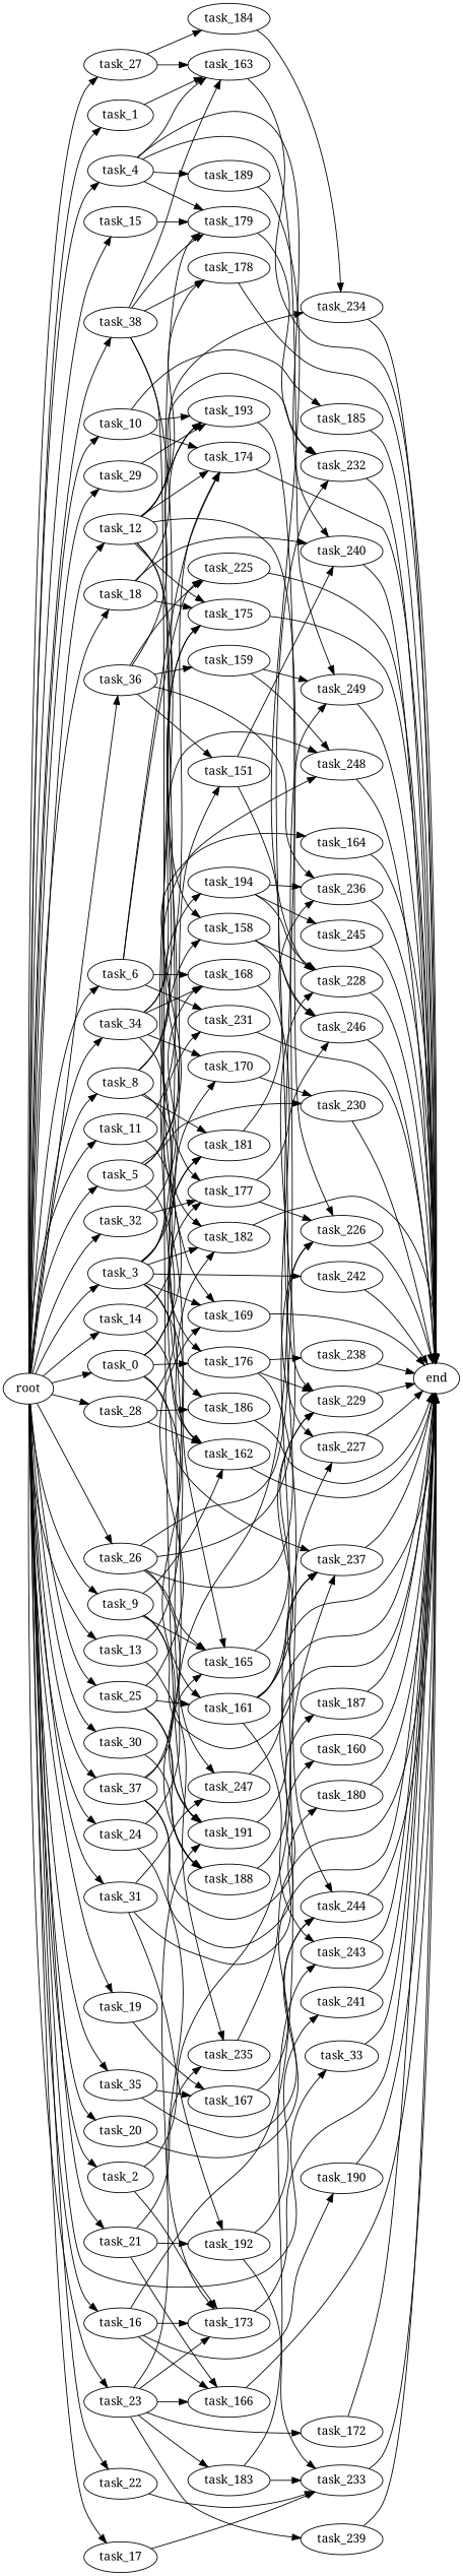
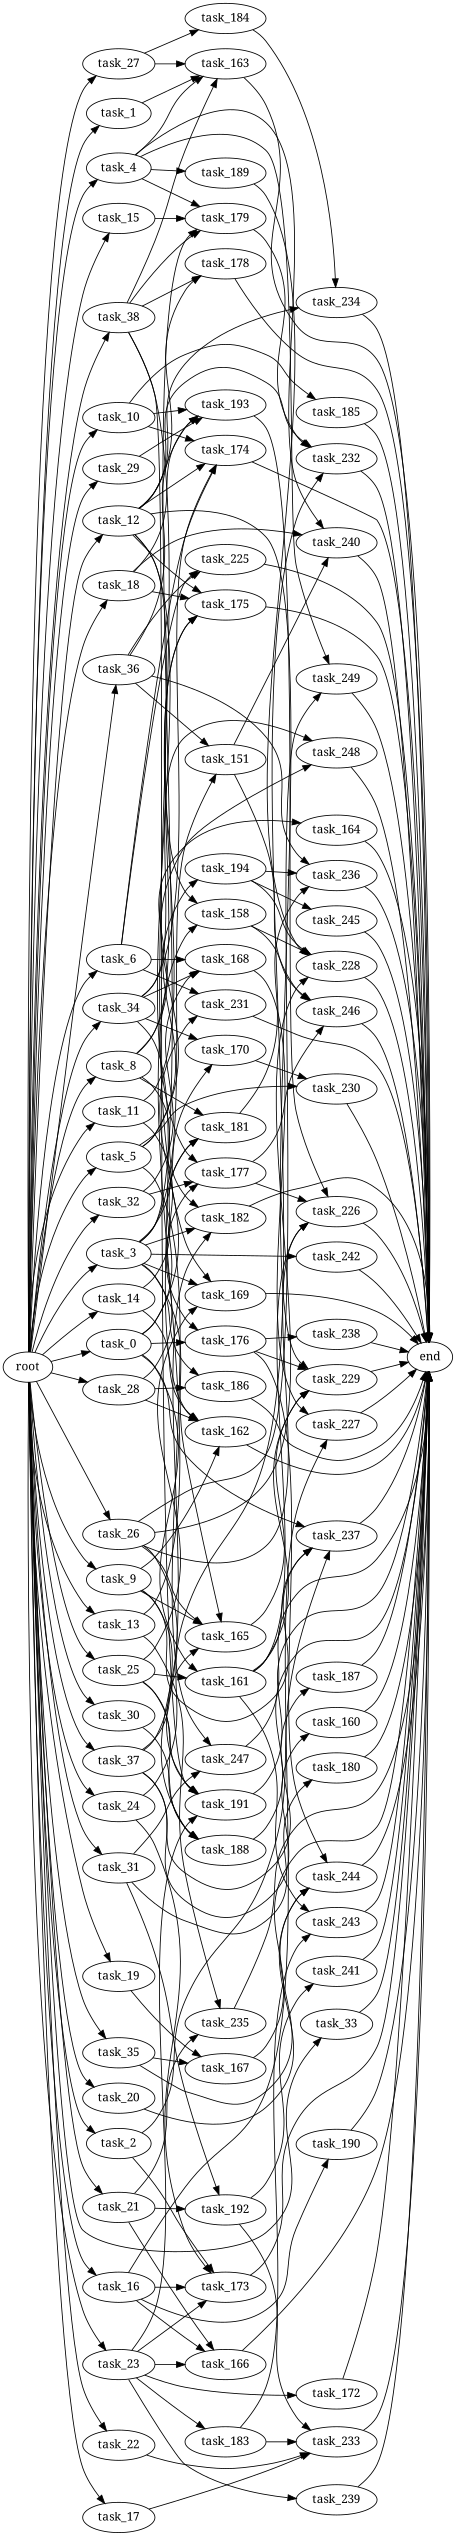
  digraph {
    fontname="Noto Serif"
    rankdir=LR
    node [fontname="Noto Serif"]
    edge [fontname="Noto Serif"]
    task_12
    task_234
    task_177
    task_158
    task_174
    task_232
    task_229
    task_175
    task_178
    end
    task_226
    task_246
    task_228
    task_160
    task_36
    task_225
    task_193
    n18 [label=task_151]
-   task_159
    task_236
    task_240
    task_249
    task_248
    task_180
    task_19
    task_167
    root
    task_10
    task_18
    task_1
    task_4
    task_33
    task_8
    task_15
    task_5
    task_27
    task_14
    task_21
    task_38
    task_16
    n41 [label=task_0]
    task_26
    task_30
    task_17
    task_31
    task_2
    task_35
    task_3
    task_22
    task_29
    task_28
    task_23
    task_25
    task_6
    task_32
    task_20
    task_9
    task_37
    task_34
    task_13
    task_24
    task_11
    task_185
    task_163
    task_189
    task_179
    task_164
    task_182
    task_181
    task_194
    task_247
    task_230
    task_184
    task_162
    task_235
    task_192
    task_166
    task_191
    task_169
    task_227
    task_190
    task_173
    task_161
    task_237
    task_176
    task_231
    task_165
    task_188
    task_233
    task_244
    task_242
    task_170
    task_186
    task_183
    task_239
    task_172
    task_168
    task_187
    task_243
    task_245
    task_241
    task_238
    task_12 -> task_234
    task_12 -> task_177
    task_12 -> task_158
    task_12 -> task_174
    task_12 -> task_232
    task_12 -> task_229
    task_12 -> task_175
    task_12 -> task_178
    task_234 -> end
    task_177 -> task_226
    task_177 -> task_246
    task_158 -> task_246
    task_158 -> task_228
    task_174 -> end
    task_232 -> end
    task_229 -> end
    task_175 -> end
    task_178 -> end
    task_226 -> end
    task_246 -> end
    task_228 -> end
    task_160 -> end
    task_36 -> task_225
    task_36 -> task_193
    task_36 -> n18
-   task_36 -> task_159
    task_36 -> task_236
    task_225 -> end
    task_193 -> task_226
    n18 -> task_246
    n18 -> task_240
-   task_159 -> task_249
-   task_159 -> task_248
    task_236 -> end
    task_240 -> end
    task_249 -> end
    task_248 -> end
    task_180 -> end
    task_19 -> task_167
    task_167 -> end
    root -> task_12
    root -> task_36
    root -> task_19
    root -> task_10
    root -> task_18
    root -> task_1
    root -> task_4
    root -> task_33
    root -> task_8
    root -> task_15
    root -> task_5
    root -> task_27
    root -> task_14
    root -> task_21
    root -> task_38
    root -> task_16
    root -> n41
    root -> task_26
    root -> task_30
    root -> task_17
    root -> task_31
    root -> task_2
    root -> task_35
    root -> task_3
    root -> task_22
    root -> task_29
    root -> task_28
    root -> task_23
    root -> task_25
    root -> task_6
    root -> task_32
    root -> task_20
    root -> task_9
    root -> task_37
    root -> task_34
    root -> task_13
    root -> task_24
    root -> task_11
    task_10 -> task_174
    task_10 -> task_193
    task_10 -> task_185
    task_18 -> task_175
    task_18 -> task_193
    task_18 -> task_240
    task_1 -> task_163
    task_4 -> task_240
    task_4 -> task_249
    task_4 -> task_163
    task_4 -> task_189
    task_4 -> task_179
    task_33 -> end
    task_8 -> task_175
    task_8 -> task_164
    task_8 -> task_182
    task_8 -> task_181
    task_15 -> task_179
    task_5 -> task_248
    task_5 -> task_194
    task_5 -> task_247
    task_5 -> task_230
    task_27 -> task_163
    task_27 -> task_184
    task_14 -> task_181
    task_14 -> task_162
    task_21 -> task_235
    task_21 -> task_192
    task_21 -> task_166
    task_38 -> task_178
    task_38 -> task_163
    task_38 -> task_179
    task_38 -> task_191
    task_38 -> task_169
    task_16 -> task_166
    task_16 -> task_227
    task_16 -> task_190
    task_16 -> task_173
    n41 -> task_181
    n41 -> task_161
    n41 -> task_237
    n41 -> task_176
    n41 -> task_231
    task_26 -> task_226
    task_26 -> task_228
    task_26 -> task_249
    task_26 -> task_165
    task_26 -> task_188
    task_30 -> task_188
    task_17 -> task_233
    task_31 -> task_180
    task_31 -> task_247
    task_31 -> task_192
    task_2 -> task_173
    task_2 -> task_237
    task_35 -> task_167
    task_35 -> task_244
    task_3 -> n18
    task_3 -> task_179
    task_3 -> task_182
    task_3 -> task_169
    task_3 -> task_165
    task_3 -> task_242
    task_3 -> task_170
    task_3 -> task_186
    task_22 -> task_233
    task_29 -> task_193
    task_28 -> task_177
    task_28 -> task_162
    task_28 -> task_186
    task_23 -> task_166
    task_23 -> task_191
    task_23 -> task_173
    task_23 -> task_183
    task_23 -> task_239
    task_23 -> task_172
    task_25 -> task_191
    task_25 -> task_169
    task_25 -> task_161
    task_25 -> task_188
    task_6 -> task_174
    task_6 -> task_225
    task_6 -> task_231
    task_6 -> task_168
    task_32 -> task_177
    task_32 -> task_168
    task_20 -> task_244
    task_9 -> task_162
    task_9 -> task_191
    task_9 -> task_237
    task_9 -> task_165
    task_37 -> task_160
    task_37 -> task_182
    task_37 -> task_165
    task_37 -> task_187
    task_34 -> task_174
    task_34 -> task_248
    task_34 -> task_162
    task_34 -> task_170
    task_34 -> task_168
    task_13 -> task_158
    task_13 -> task_235
    task_24 -> task_232
    task_24 -> task_173
    task_11 -> task_175
    task_11 -> task_176
    task_185 -> end
    task_163 -> end
    task_189 -> task_228
    task_179 -> task_232
    task_164 -> end
    task_182 -> end
    task_181 -> task_236
    task_194 -> task_228
    task_194 -> task_236
    task_194 -> task_245
    task_247 -> end
    task_230 -> end
    task_184 -> task_234
    task_162 -> end
    task_235 -> end
    task_192 -> task_233
    task_192 -> task_241
    task_166 -> end
    task_191 -> end
    task_169 -> end
    task_227 -> end
    task_190 -> end
    task_173 -> end
    task_161 -> task_229
    task_161 -> task_226
    task_161 -> task_237
    task_161 -> task_243
    task_237 -> end
    task_176 -> task_229
    task_176 -> task_244
    task_176 -> task_238
    task_231 -> end
    task_165 -> task_229
    task_188 -> end
    task_233 -> end
    task_244 -> end
    task_242 -> end
    task_170 -> task_230
    task_186 -> end
    task_183 -> task_233
    task_183 -> task_243
    task_239 -> end
    task_172 -> end
    task_168 -> task_227
    task_187 -> end
    task_243 -> end
    task_245 -> end
    task_241 -> end
    task_238 -> end
  }
